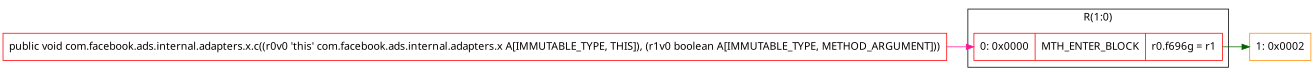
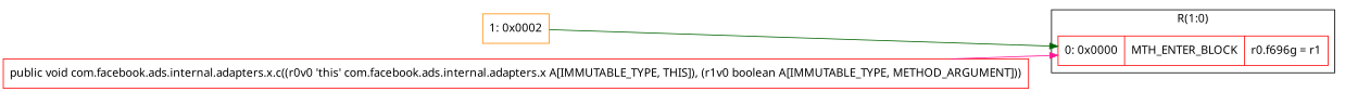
  digraph {
    rankdir=LR
    fontname="Noto Sans"
    node [color=red shape=record fontname="Noto Sans"]
    edge [fontname="Noto Sans"]
    n1 [label="{0\:\ 0x0000|MTH_ENTER_BLOCK\l|r0.f696g = r1\l}"]
    n2 [color=darkorange label="{1\:\ 0x0002}"]
    n3 [label="{public void com.facebook.ads.internal.adapters.x.c((r0v0 'this' com.facebook.ads.internal.adapters.x A[IMMUTABLE_TYPE, THIS]), (r1v0 boolean A[IMMUTABLE_TYPE, METHOD_ARGUMENT])) }"]
    subgraph cluster_1 {
      label="R(1:0)"
      n1
    }
-   n1 -> n2 [color=darkgreen]
+   n2 -> n1 [color=darkgreen]
    n3 -> n1 [color=deeppink]
  }
